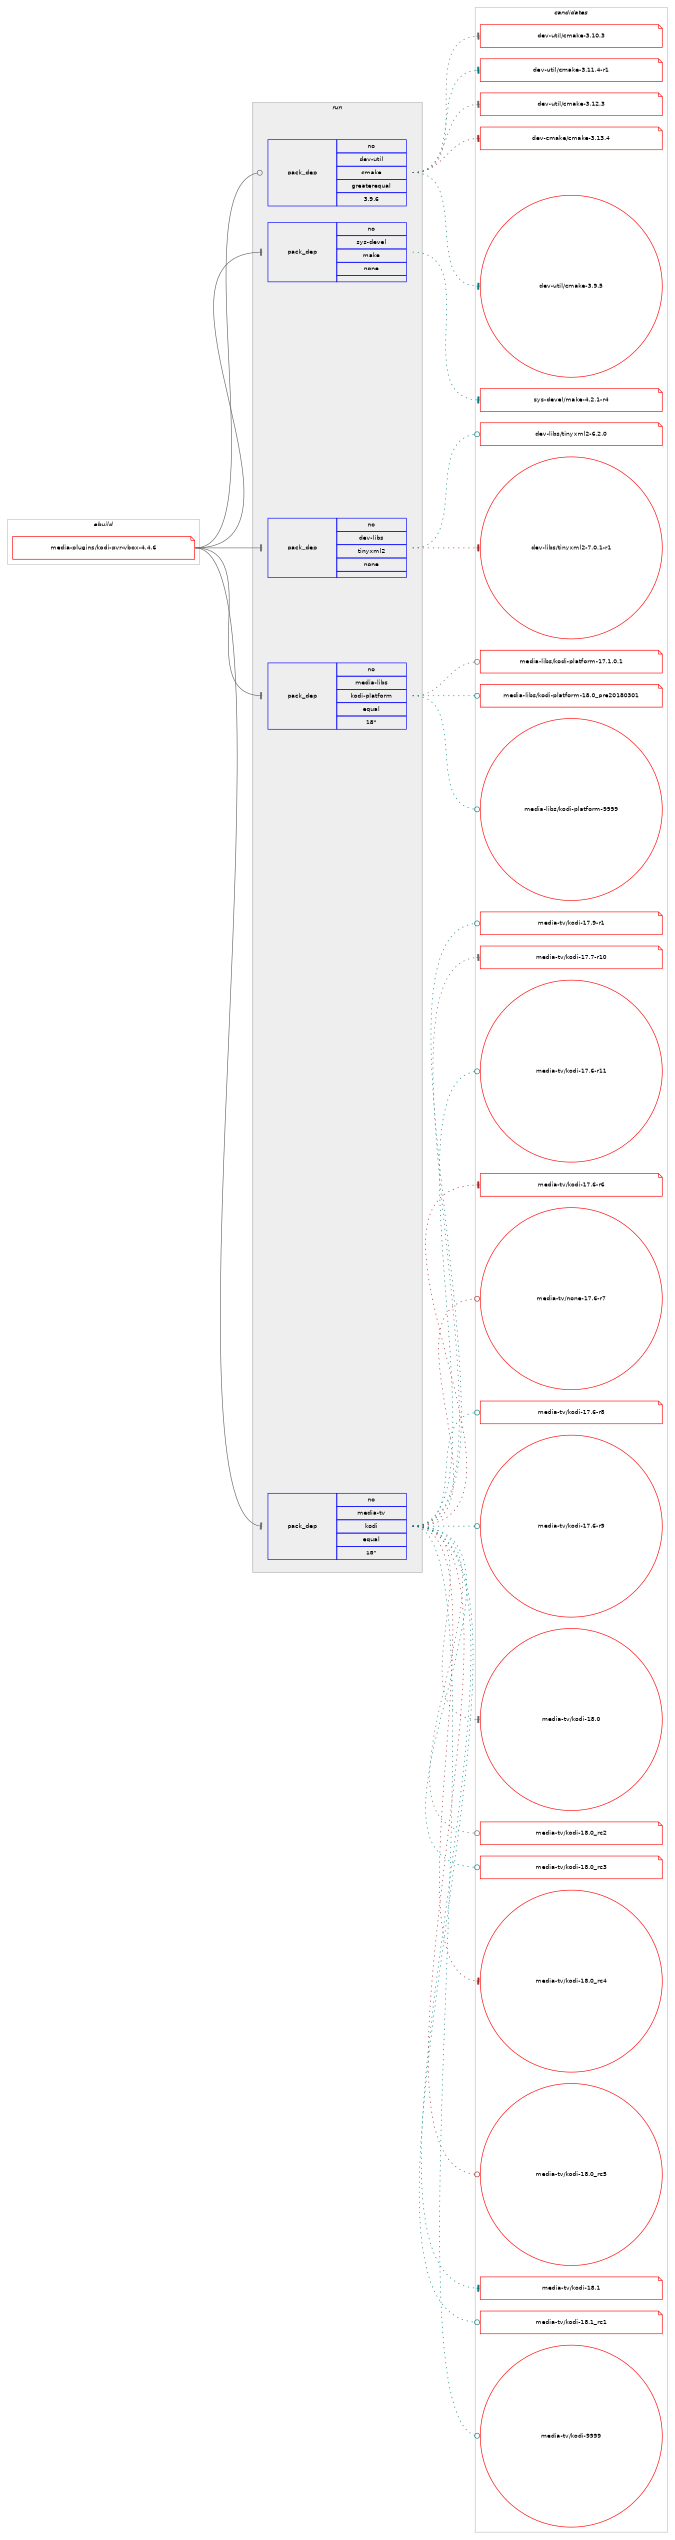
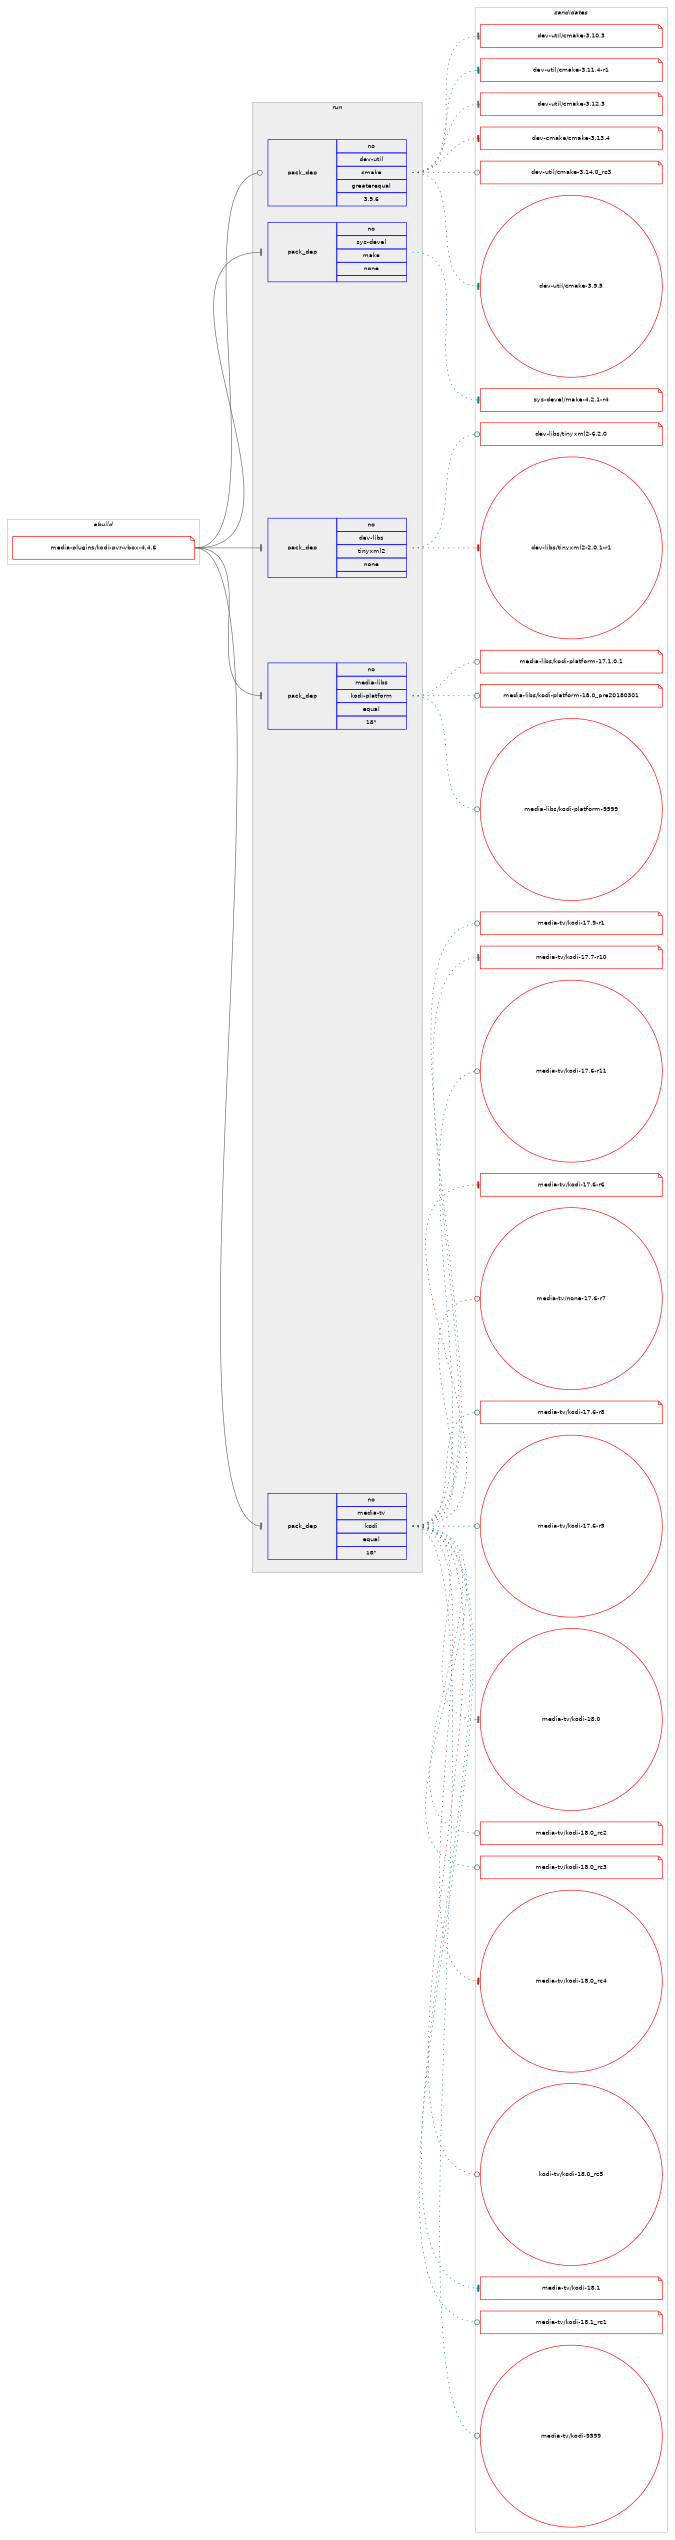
  digraph {
    compound=true
    concentrate=true
    fontname=Helvetica
    fontsize=10
    newrank=true
    rankdir=LR
    ranksep=1.5
    node [color=red fontname=Helvetica fontsize=10 shape=note]
    edge [arrowhead=odot color=teal headport=w style=dotted tailport=e weight=100]
    n1 [label="media-plugins/kodi-pvr-vbox-4.4.6" width=4]
    n2 [color=blue label=<<TABLE BORDER="0" CELLBORDER="1" CELLSPACING="0" CELLPADDING="4" WIDTH="220"><TR><TD ROWSPAN="6" CELLPADDING="30">pack_dep</TD></TR><TR><TD WIDTH="110">no</TD></TR><TR><TD>dev-util</TD></TR><TR><TD>cmake</TD></TR><TR><TD>greaterequal</TD></TR><TR><TD>3.9.6</TD></TR></TABLE>> shape=none]
    n3 [color=blue label=<<TABLE BORDER="0" CELLBORDER="1" CELLSPACING="0" CELLPADDING="4" WIDTH="220"><TR><TD ROWSPAN="6" CELLPADDING="30">pack_dep</TD></TR><TR><TD WIDTH="110">no</TD></TR><TR><TD>sys-devel</TD></TR><TR><TD>make</TD></TR><TR><TD>none</TD></TR><TR><TD></TD></TR></TABLE>> shape=none]
    n4 [color=blue label=<<TABLE BORDER="0" CELLBORDER="1" CELLSPACING="0" CELLPADDING="4" WIDTH="220"><TR><TD ROWSPAN="6" CELLPADDING="30">pack_dep</TD></TR><TR><TD WIDTH="110">no</TD></TR><TR><TD>dev-libs</TD></TR><TR><TD>tinyxml2</TD></TR><TR><TD>none</TD></TR><TR><TD></TD></TR></TABLE>> shape=none]
    n5 [color=blue label=<<TABLE BORDER="0" CELLBORDER="1" CELLSPACING="0" CELLPADDING="4" WIDTH="220"><TR><TD ROWSPAN="6" CELLPADDING="30">pack_dep</TD></TR><TR><TD WIDTH="110">no</TD></TR><TR><TD>media-libs</TD></TR><TR><TD>kodi-platform</TD></TR><TR><TD>equal</TD></TR><TR><TD>18*</TD></TR></TABLE>> shape=none]
    n6 [color=blue label=<<TABLE BORDER="0" CELLBORDER="1" CELLSPACING="0" CELLPADDING="4" WIDTH="220"><TR><TD ROWSPAN="6" CELLPADDING="30">pack_dep</TD></TR><TR><TD WIDTH="110">no</TD></TR><TR><TD>media-tv</TD></TR><TR><TD>kodi</TD></TR><TR><TD>equal</TD></TR><TR><TD>18*</TD></TR></TABLE>> shape=none]
    n7 [label="dev-util/cmake-3.10.3" width=4]
    n8 [label="dev-util/cmake-3.11.4-r1" width=4]
    n9 [label="dev-util/cmake-3.12.3" width=4]
    n10 [label="dev-cmake/cmake-3.13.4" width=4]
+   n11 [label="dev-util/cmake-3.14.0_rc3" width=4]
    n12 [label="dev-util/cmake-3.9.5" shape=circle width=4]
    n13 [label="sys-devel/make-4.2.1-r4" width=4]
    n14 [label="dev-libs/tinyxml2-6.2.0" width=4]
-   n15 [label="dev-libs/tinyxml2-7.0.1-r1" shape=circle width=4]
+   n15 [label="dev-libs/tinyxml2-2.0.1-r1" shape=circle width=4]
    n16 [label="media-libs/kodi-platform-17.1.0.1" width=4]
    n17 [label="media-libs/kodi-platform-18.0_pre20180301" width=4]
    n18 [label="media-libs/kodi-platform-9999" shape=circle width=4]
    n19 [label="media-tv/kodi-17.9-r1" width=4]
    n20 [label="media-tv/kodi-17.7-r10" width=4]
    n21 [label="media-tv/kodi-17.6-r11" shape=circle width=4]
    n22 [label="media-tv/kodi-17.6-r6" width=4]
    n23 [label="media-tv/none-17.6-r7" shape=circle width=4]
    n24 [label="media-tv/kodi-17.6-r8" width=4]
    n25 [label="media-tv/kodi-17.6-r9" shape=circle width=4]
    n26 [label="media-tv/kodi-18.0" shape=circle width=4]
    n27 [label="media-tv/kodi-18.0_rc2" width=4]
    n28 [label="media-tv/kodi-18.0_rc3" width=4]
    n29 [label="media-tv/kodi-18.0_rc4" shape=circle width=4]
-   n30 [label="media-tv/kodi-18.0_rc5" shape=circle width=4]
+   n30 [label="kodi-tv/kodi-18.0_rc5" shape=circle width=4]
    n31 [label="media-tv/kodi-18.1" width=4]
    n32 [label="media-tv/kodi-18.1_rc1" width=4]
    n33 [label="media-tv/kodi-9999" shape=circle width=4]
    subgraph cluster_1 {
      color=gray
      label=<<i>ebuild</i>>
      rank=same
      n1
    }
    subgraph cluster_2 {
      color=gray
      label=<<i>dependencies</i>>
      subgraph cluster_3 {
        color=gray
        fillcolor="#eeeeee"
        label=<<i>compile</i>>
        style=filled
        subgraph sub_4 {
          color=gray
          fillcolor="#eeeeee"
          label=<<i>compile</i>>
          style=filled
          n2
        }
        subgraph sub_5 {
          color=gray
          fillcolor="#eeeeee"
          label=<<i>compile</i>>
          style=filled
          n3
        }
      }
      subgraph cluster_6 {
        color=gray
        fillcolor="#eeeeee"
        label=<<i>compile and run</i>>
        style=filled
        subgraph sub_7 {
          color=gray
          fillcolor="#eeeeee"
          label=<<i>compile and run</i>>
          style=filled
          n4
        }
        subgraph sub_8 {
          color=gray
          fillcolor="#eeeeee"
          label=<<i>compile and run</i>>
          style=filled
          n5
        }
        subgraph sub_9 {
          color=gray
          fillcolor="#eeeeee"
          label=<<i>compile and run</i>>
          style=filled
          n6
        }
      }
      subgraph cluster_10 {
        color=gray
        fillcolor="#eeeeee"
        label=<<i>run</i>>
        style=filled
      }
    }
    subgraph cluster_11 {
      color=gray
      label=<<i>candidates</i>>
      rank=same
      subgraph sub_12 {
        color=black
        label=<<i>candidates</i>>
        nodesep=1
        rank=same
        n7
        n8
        n9
        n10
+       n11
        n12
      }
      subgraph sub_13 {
        color=black
        label=<<i>candidates</i>>
        nodesep=1
        rank=same
        n13
      }
      subgraph sub_14 {
        color=black
        label=<<i>candidates</i>>
        nodesep=1
        rank=same
        n14
        n15
      }
      subgraph sub_15 {
        color=black
        label=<<i>candidates</i>>
        nodesep=1
        rank=same
        n16
        n17
        n18
      }
      subgraph sub_16 {
        color=black
        label=<<i>candidates</i>>
        nodesep=1
        rank=same
        n19
        n20
        n21
        n22
        n23
        n24
        n25
        n26
        n27
        n28
        n29
        n30
        n31
        n32
        n33
      }
    }
    n1 -> n2 [color=gray40 style=solid weight=20]
    n1 -> n3 [arrowhead=tee color=gray40 style=solid weight=20]
    n1 -> n4 [arrowhead=tee color=gray40 style=solid weight=20]
    n1 -> n5 [arrowhead=tee color=gray40 style=solid weight=20]
    n1 -> n6 [arrowhead=tee color=gray40 style=solid weight=20]
    n2 -> n7 [arrowhead=tee color=gray40]
    n2 -> n8 [arrowhead=tee]
    n2 -> n9 [arrowhead=tee color=gray40]
    n2 -> n10 [arrowhead=tee color=brown]
+   n2 -> n11 [color=gray40]
    n2 -> n12 [arrowhead=tee]
    n3 -> n13 [arrowhead=tee]
    n4 -> n14
    n4 -> n15 [arrowhead=tee color=brown]
    n5 -> n16 [color=gray40]
    n5 -> n17
    n5 -> n18
    n6 -> n19
    n6 -> n20 [arrowhead=tee color=gray40]
    n6 -> n21
    n6 -> n22 [arrowhead=tee color=brown]
    n6 -> n23 [color=brown]
    n6 -> n24
    n6 -> n25
    n6 -> n26 [arrowhead=tee color=gray40]
    n6 -> n27 [color=gray40]
    n6 -> n28
    n6 -> n29 [arrowhead=tee color=brown]
    n6 -> n30 [color=brown]
    n6 -> n31 [arrowhead=tee]
    n6 -> n32
    n6 -> n33
  }
